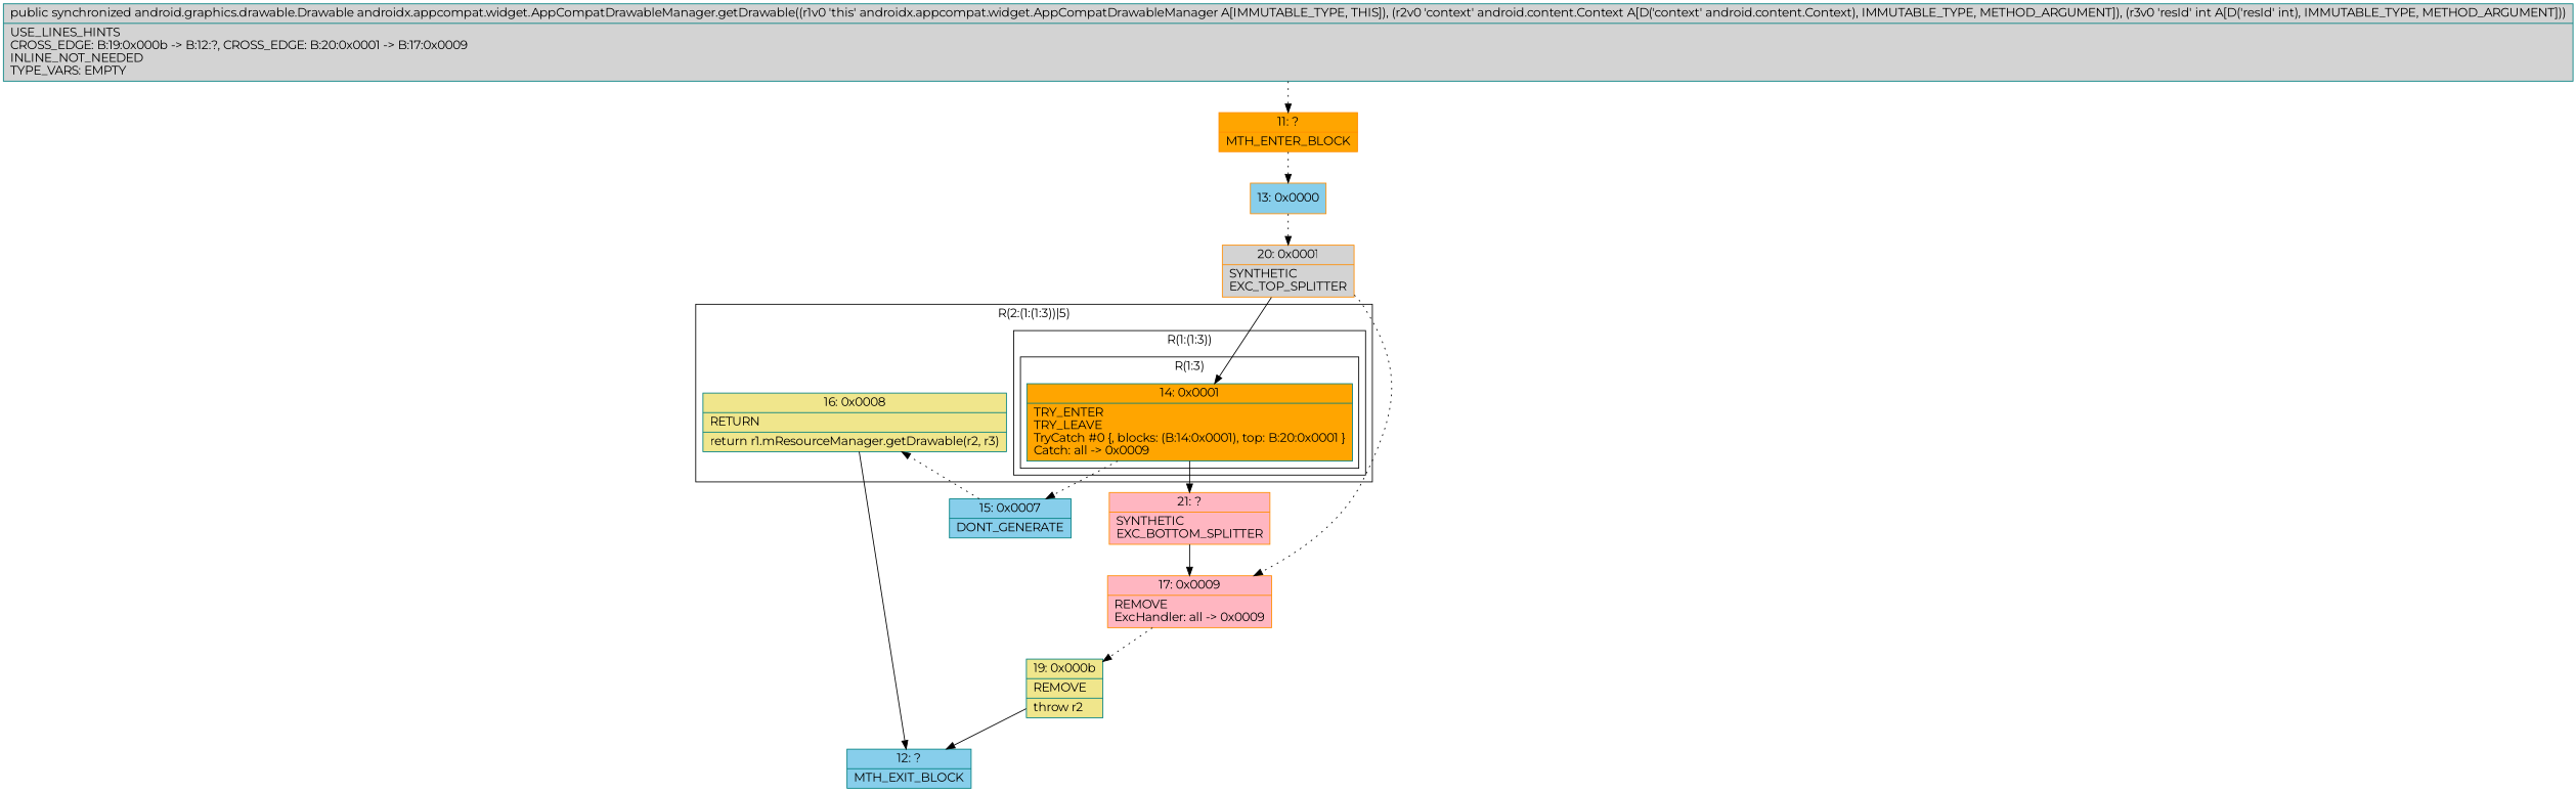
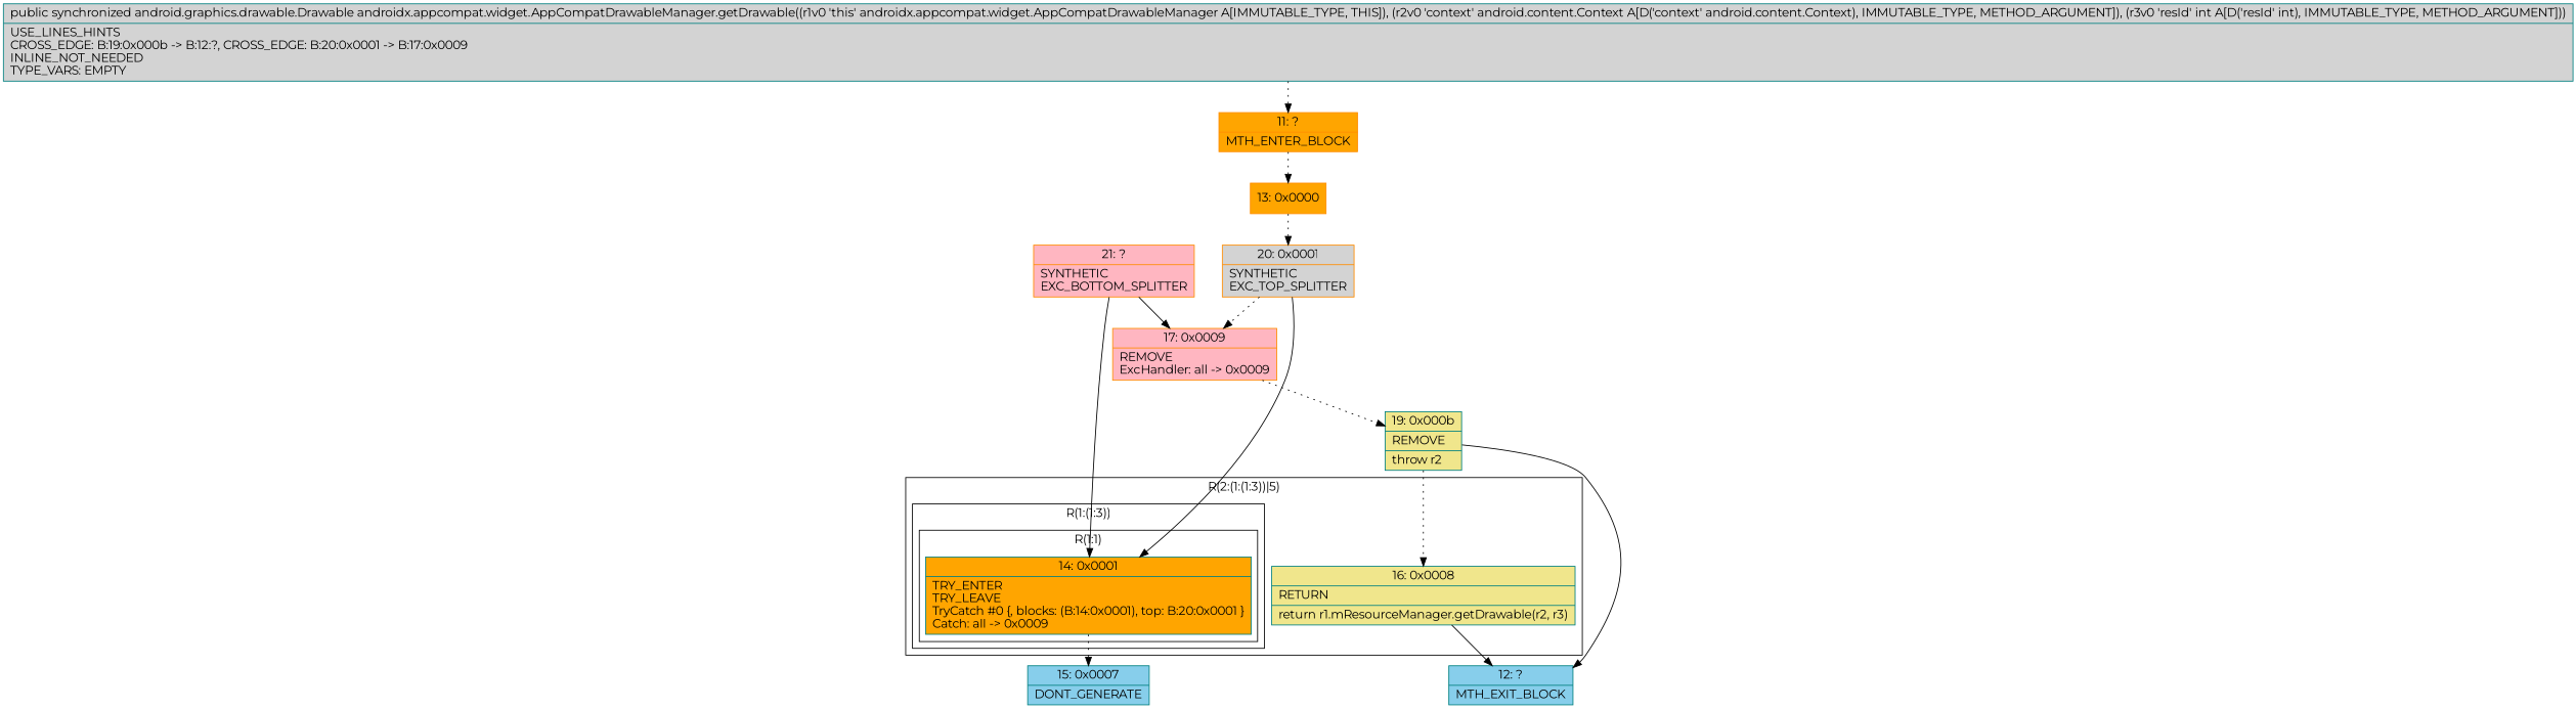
  digraph {
    fontname=Montserrat
    node [color=teal fillcolor=orange fontname=Montserrat shape=record style=filled]
    edge [fontname=Montserrat style=dotted]
    n1 [label="{14\:\ 0x0001|TRY_ENTER\lTRY_LEAVE\lTryCatch #0 \{, blocks: (B:14:0x0001), top: B:20:0x0001 \}\lCatch: all \-\> 0x0009\l}"]
    n2 [fillcolor=khaki label="{16\:\ 0x0008|RETURN\l|return r1.mResourceManager.getDrawable(r2, r3)\l}"]
    n3 [fillcolor=skyblue label="{15\:\ 0x0007|DONT_GENERATE\l}"]
    n4 [color=darkorange fillcolor=lightpink label="{21\:\ ?|SYNTHETIC\lEXC_BOTTOM_SPLITTER\l}"]
    n5 [fillcolor=skyblue label="{12\:\ ?|MTH_EXIT_BLOCK\l}"]
    n6 [color=darkorange fillcolor=lightpink label="{17\:\ 0x0009|REMOVE\lExcHandler: all \-\> 0x0009\l}"]
    n7 [color=darkorange label="{11\:\ ?|MTH_ENTER_BLOCK\l}"]
-   n8 [color=darkorange fillcolor=skyblue label="{13\:\ 0x0000}"]
+   n8 [color=darkorange label="{13\:\ 0x0000}"]
    n9 [color=darkorange fillcolor=lightgrey label="{20\:\ 0x0001|SYNTHETIC\lEXC_TOP_SPLITTER\l}"]
    n10 [fillcolor=khaki label="{19\:\ 0x000b|REMOVE\l|throw r2\l}"]
    n11 [fillcolor=lightgrey label="{public synchronized android.graphics.drawable.Drawable androidx.appcompat.widget.AppCompatDrawableManager.getDrawable((r1v0 'this' androidx.appcompat.widget.AppCompatDrawableManager A[IMMUTABLE_TYPE, THIS]), (r2v0 'context' android.content.Context A[D('context' android.content.Context), IMMUTABLE_TYPE, METHOD_ARGUMENT]), (r3v0 'resId' int A[D('resId' int), IMMUTABLE_TYPE, METHOD_ARGUMENT]))  | USE_LINES_HINTS\lCROSS_EDGE: B:19:0x000b \-\> B:12:?, CROSS_EDGE: B:20:0x0001 \-\> B:17:0x0009\lINLINE_NOT_NEEDED\lTYPE_VARS: EMPTY\l}"]
    subgraph cluster_1 {
      label="R(2:(1:(1:3))|5)"
      n2
      subgraph cluster_2 {
        label="R(1:(1:3))"
        subgraph cluster_3 {
-         label="R(1:3)"
+         label="R(1:1)"
          n1
        }
      }
    }
    n1 -> n3
-   n1 -> n4 [style=solid]
+   n4 -> n1 [style=solid]
    n2 -> n5 [style=solid]
-   n3 -> n2
+   n10 -> n2
    n4 -> n6 [style=solid]
    n6 -> n10
    n7 -> n8
    n8 -> n9
    n9 -> n1 [style=solid]
    n9 -> n6
    n10 -> n5 [style=solid]
    n11 -> n7
  }
